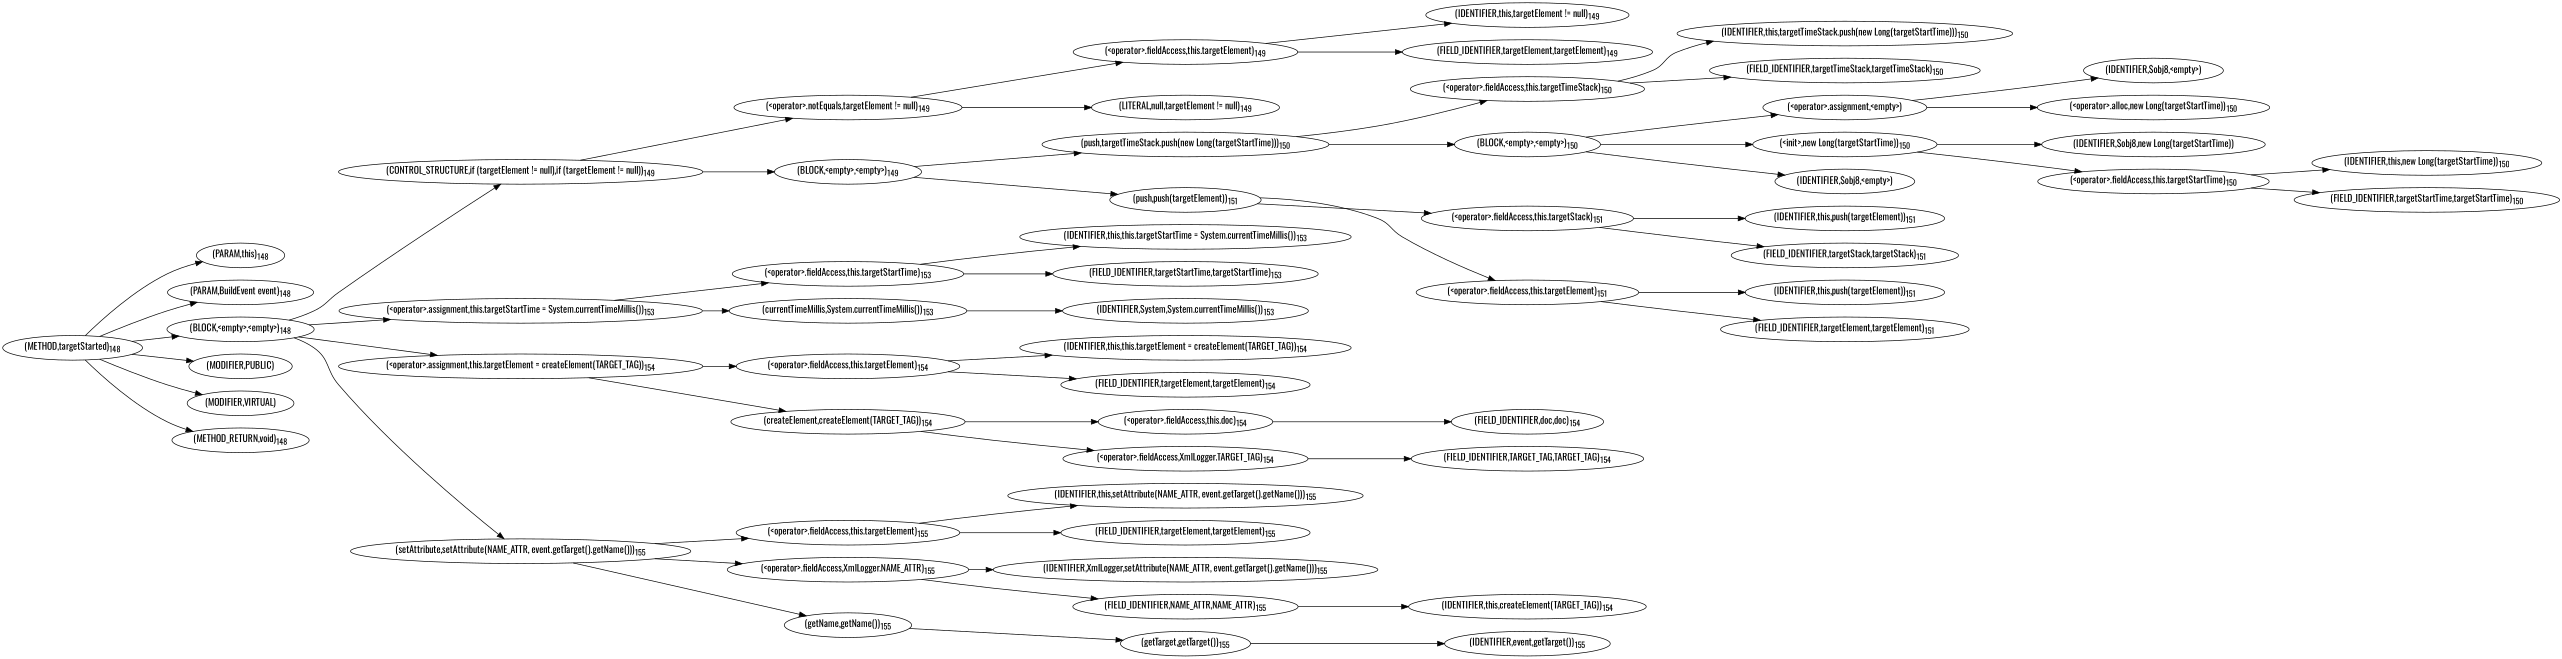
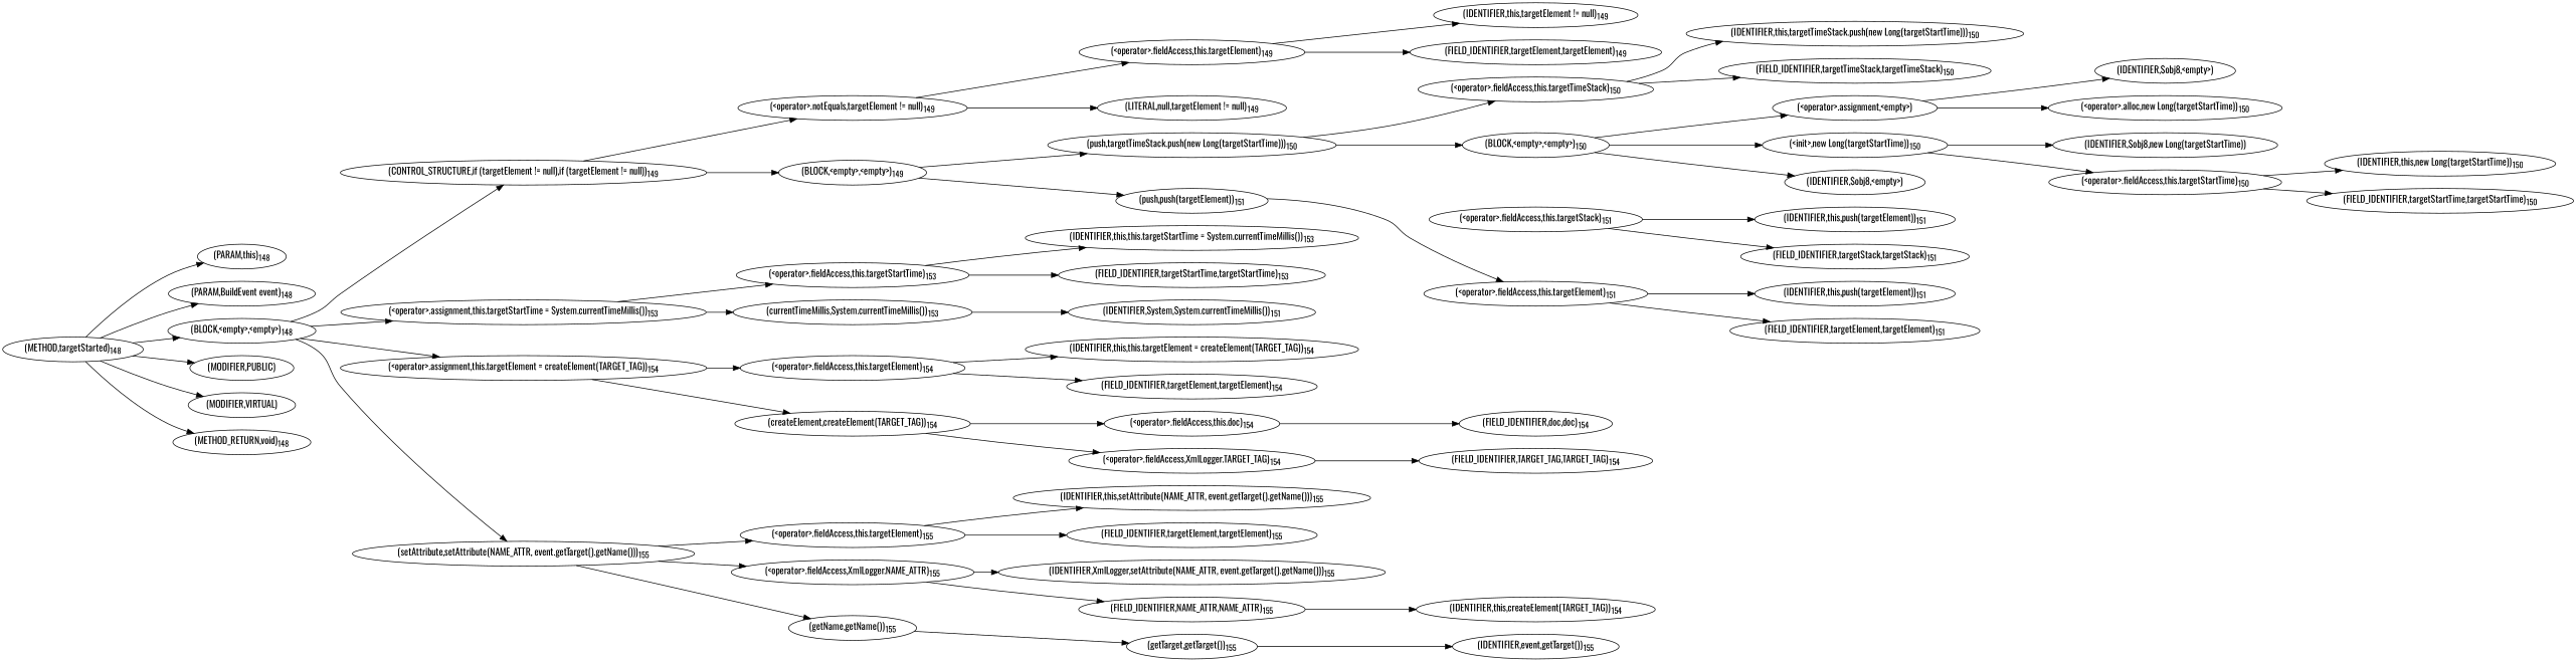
  digraph {
    fontname=Oswald
    rankdir=LR
    node [fontname=Oswald]
    edge [fontname=Oswald]
    n1 [label=<(METHOD,targetStarted)<SUB>148</SUB>>]
    n2 [label=<(PARAM,this)<SUB>148</SUB>>]
    n3 [label=<(PARAM,BuildEvent event)<SUB>148</SUB>>]
    n4 [label=<(BLOCK,&lt;empty&gt;,&lt;empty&gt;)<SUB>148</SUB>>]
    n5 [label=<(MODIFIER,PUBLIC)>]
    n6 [label=<(MODIFIER,VIRTUAL)>]
    n7 [label=<(METHOD_RETURN,void)<SUB>148</SUB>>]
    n8 [label=<(CONTROL_STRUCTURE,if (targetElement != null),if (targetElement != null))<SUB>149</SUB>>]
    n9 [label=<(&lt;operator&gt;.assignment,this.targetStartTime = System.currentTimeMillis())<SUB>153</SUB>>]
    n10 [label=<(&lt;operator&gt;.assignment,this.targetElement = createElement(TARGET_TAG))<SUB>154</SUB>>]
    n11 [label=<(setAttribute,setAttribute(NAME_ATTR, event.getTarget().getName()))<SUB>155</SUB>>]
    n12 [label=<(&lt;operator&gt;.notEquals,targetElement != null)<SUB>149</SUB>>]
    n13 [label=<(BLOCK,&lt;empty&gt;,&lt;empty&gt;)<SUB>149</SUB>>]
    n14 [label=<(&lt;operator&gt;.fieldAccess,this.targetStartTime)<SUB>153</SUB>>]
    n15 [label=<(currentTimeMillis,System.currentTimeMillis())<SUB>153</SUB>>]
    n16 [label=<(&lt;operator&gt;.fieldAccess,this.targetElement)<SUB>154</SUB>>]
    n17 [label=<(createElement,createElement(TARGET_TAG))<SUB>154</SUB>>]
    n18 [label=<(&lt;operator&gt;.fieldAccess,this.targetElement)<SUB>155</SUB>>]
    n19 [label=<(&lt;operator&gt;.fieldAccess,XmlLogger.NAME_ATTR)<SUB>155</SUB>>]
    n20 [label=<(getName,getName())<SUB>155</SUB>>]
    n21 [label=<(&lt;operator&gt;.fieldAccess,this.targetElement)<SUB>149</SUB>>]
    n22 [label=<(LITERAL,null,targetElement != null)<SUB>149</SUB>>]
    n23 [label=<(push,targetTimeStack.push(new Long(targetStartTime)))<SUB>150</SUB>>]
    n24 [label=<(push,push(targetElement))<SUB>151</SUB>>]
    n25 [label=<(IDENTIFIER,this,targetElement != null)<SUB>149</SUB>>]
    n26 [label=<(FIELD_IDENTIFIER,targetElement,targetElement)<SUB>149</SUB>>]
    n27 [label=<(&lt;operator&gt;.fieldAccess,this.targetTimeStack)<SUB>150</SUB>>]
    n28 [label=<(BLOCK,&lt;empty&gt;,&lt;empty&gt;)<SUB>150</SUB>>]
    n29 [label=<(&lt;operator&gt;.fieldAccess,this.targetStack)<SUB>151</SUB>>]
    n30 [label=<(&lt;operator&gt;.fieldAccess,this.targetElement)<SUB>151</SUB>>]
    n31 [label=<(IDENTIFIER,this,targetTimeStack.push(new Long(targetStartTime)))<SUB>150</SUB>>]
    n32 [label=<(FIELD_IDENTIFIER,targetTimeStack,targetTimeStack)<SUB>150</SUB>>]
    n33 [label=<(&lt;operator&gt;.assignment,&lt;empty&gt;)>]
    n34 [label=<(&lt;init&gt;,new Long(targetStartTime))<SUB>150</SUB>>]
    n35 [label=<(IDENTIFIER,$obj8,&lt;empty&gt;)>]
    n36 [label=<(IDENTIFIER,$obj8,&lt;empty&gt;)>]
    n37 [label=<(&lt;operator&gt;.alloc,new Long(targetStartTime))<SUB>150</SUB>>]
    n38 [label=<(IDENTIFIER,$obj8,new Long(targetStartTime))>]
    n39 [label=<(&lt;operator&gt;.fieldAccess,this.targetStartTime)<SUB>150</SUB>>]
    n40 [label=<(IDENTIFIER,this,new Long(targetStartTime))<SUB>150</SUB>>]
    n41 [label=<(FIELD_IDENTIFIER,targetStartTime,targetStartTime)<SUB>150</SUB>>]
    n42 [label=<(IDENTIFIER,this,push(targetElement))<SUB>151</SUB>>]
    n43 [label=<(FIELD_IDENTIFIER,targetStack,targetStack)<SUB>151</SUB>>]
    n44 [label=<(IDENTIFIER,this,push(targetElement))<SUB>151</SUB>>]
    n45 [label=<(FIELD_IDENTIFIER,targetElement,targetElement)<SUB>151</SUB>>]
    n46 [label=<(IDENTIFIER,this,this.targetStartTime = System.currentTimeMillis())<SUB>153</SUB>>]
    n47 [label=<(FIELD_IDENTIFIER,targetStartTime,targetStartTime)<SUB>153</SUB>>]
-   n48 [label=<(IDENTIFIER,System,System.currentTimeMillis())<SUB>153</SUB>>]
+   n48 [label=<(IDENTIFIER,System,System.currentTimeMillis())<SUB>151</SUB>>]
    n49 [label=<(IDENTIFIER,this,this.targetElement = createElement(TARGET_TAG))<SUB>154</SUB>>]
    n50 [label=<(FIELD_IDENTIFIER,targetElement,targetElement)<SUB>154</SUB>>]
    n51 [label=<(&lt;operator&gt;.fieldAccess,this.doc)<SUB>154</SUB>>]
    n52 [label=<(&lt;operator&gt;.fieldAccess,XmlLogger.TARGET_TAG)<SUB>154</SUB>>]
    n53 [label=<(FIELD_IDENTIFIER,doc,doc)<SUB>154</SUB>>]
    n54 [label=<(FIELD_IDENTIFIER,TARGET_TAG,TARGET_TAG)<SUB>154</SUB>>]
    n55 [label=<(IDENTIFIER,this,createElement(TARGET_TAG))<SUB>154</SUB>>]
    n56 [label=<(IDENTIFIER,this,setAttribute(NAME_ATTR, event.getTarget().getName()))<SUB>155</SUB>>]
    n57 [label=<(FIELD_IDENTIFIER,targetElement,targetElement)<SUB>155</SUB>>]
    n58 [label=<(IDENTIFIER,XmlLogger,setAttribute(NAME_ATTR, event.getTarget().getName()))<SUB>155</SUB>>]
    n59 [label=<(FIELD_IDENTIFIER,NAME_ATTR,NAME_ATTR)<SUB>155</SUB>>]
    n60 [label=<(getTarget,getTarget())<SUB>155</SUB>>]
    n61 [label=<(IDENTIFIER,event,getTarget())<SUB>155</SUB>>]
    n1 -> n2
    n1 -> n3
    n1 -> n4
    n1 -> n5
    n1 -> n6
    n1 -> n7
    n4 -> n8
    n4 -> n9
    n4 -> n10
    n4 -> n11
    n8 -> n12
    n8 -> n13
    n9 -> n14
    n9 -> n15
    n10 -> n16
    n10 -> n17
    n11 -> n18
    n11 -> n19
    n11 -> n20
    n12 -> n21
    n12 -> n22
    n13 -> n23
    n13 -> n24
    n14 -> n46
    n14 -> n47
    n15 -> n48
    n16 -> n49
    n16 -> n50
    n17 -> n51
    n17 -> n52
    n18 -> n56
    n18 -> n57
    n19 -> n58
    n19 -> n59
    n20 -> n60
    n21 -> n25
    n21 -> n26
    n23 -> n27
    n23 -> n28
-   n24 -> n29
    n24 -> n30
    n27 -> n31
    n27 -> n32
    n28 -> n33
    n28 -> n34
    n28 -> n35
    n29 -> n42
    n29 -> n43
    n30 -> n44
    n30 -> n45
    n33 -> n36
    n33 -> n37
    n34 -> n38
    n34 -> n39
    n39 -> n40
    n39 -> n41
    n51 -> n53
    n52 -> n54
    n59 -> n55
    n60 -> n61
  }
